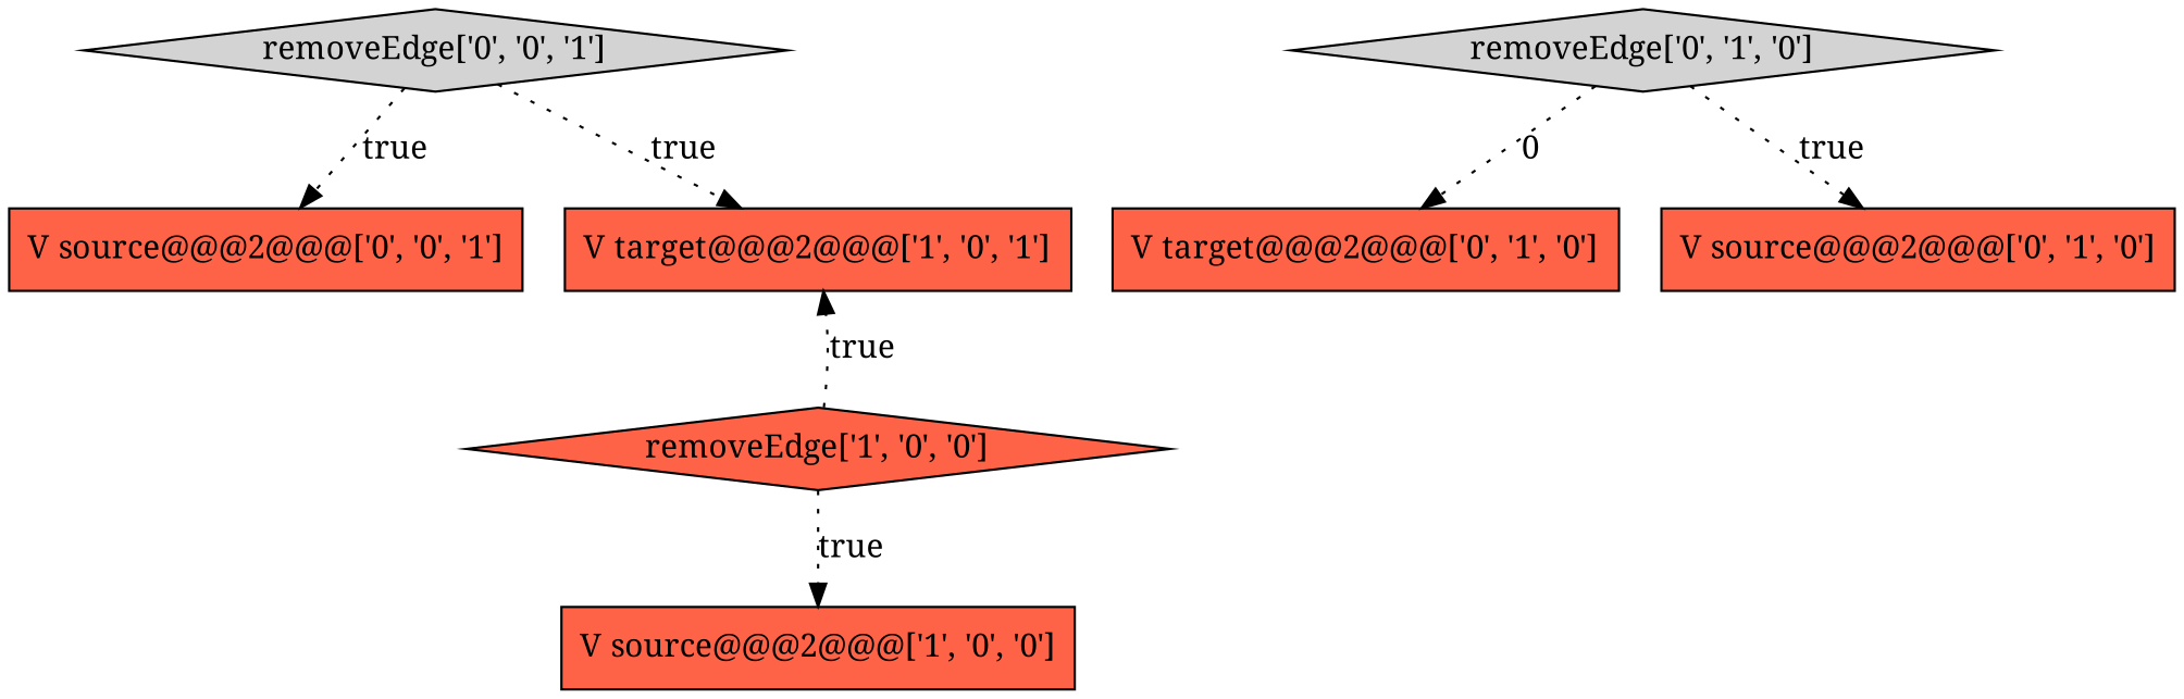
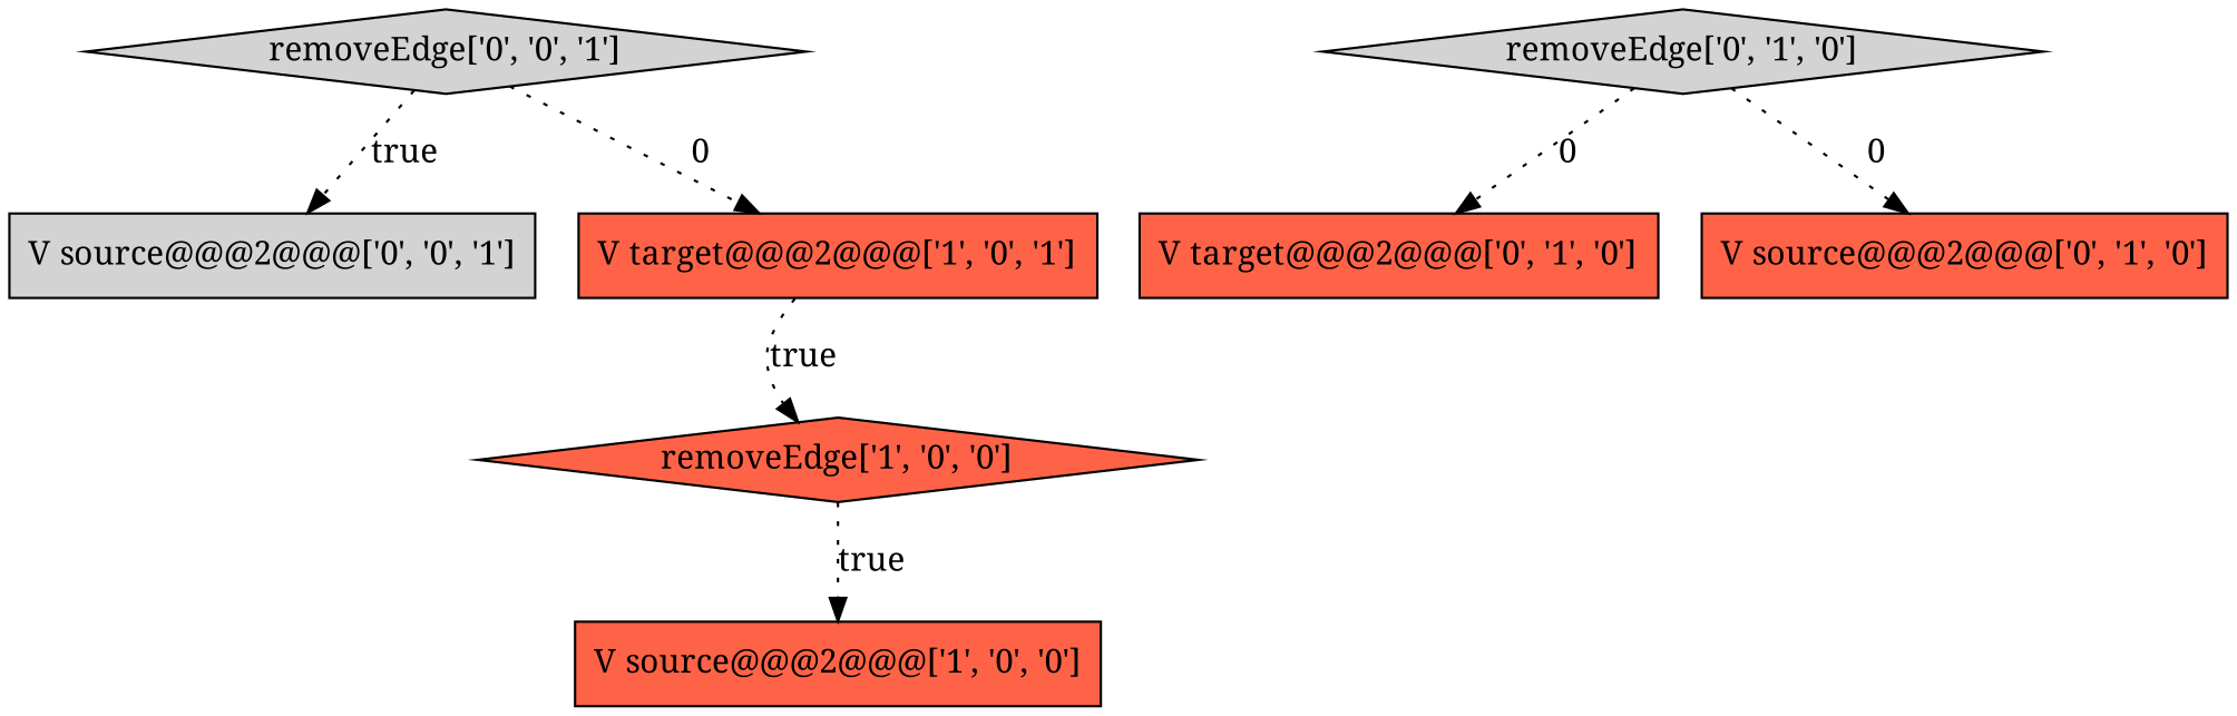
  digraph {
    fontname="Noto Serif"
    node [fillcolor=tomato fontname="Noto Serif" shape=box style=filled]
    edge [fontname="Noto Serif" style=dotted]
-   n1 [label="V source@@@2@@@['0', '0', '1']"]
+   n1 [fillcolor=lightgray label="V source@@@2@@@['0', '0', '1']"]
    n2 [fillcolor=lightgray label="removeEdge['0', '1', '0']" shape=diamond]
    n3 [label="V target@@@2@@@['0', '1', '0']"]
    n4 [label="V source@@@2@@@['0', '1', '0']"]
    n5 [label="removeEdge['1', '0', '0']" shape=diamond]
    n6 [label="V source@@@2@@@['1', '0', '0']"]
    n7 [label="V target@@@2@@@['1', '0', '1']"]
    n8 [fillcolor=lightgray label="removeEdge['0', '0', '1']" shape=diamond]
    n2 -> n3 [label=0]
-   n2 -> n4 [label=true]
+   n2 -> n4 [label=0]
    n5 -> n6 [label=true]
-   n5 -> n7 [label=true]
+   n7 -> n5 [label=true]
    n8 -> n1 [label=true]
-   n8 -> n7 [label=true]
+   n8 -> n7 [label=0]
  }
